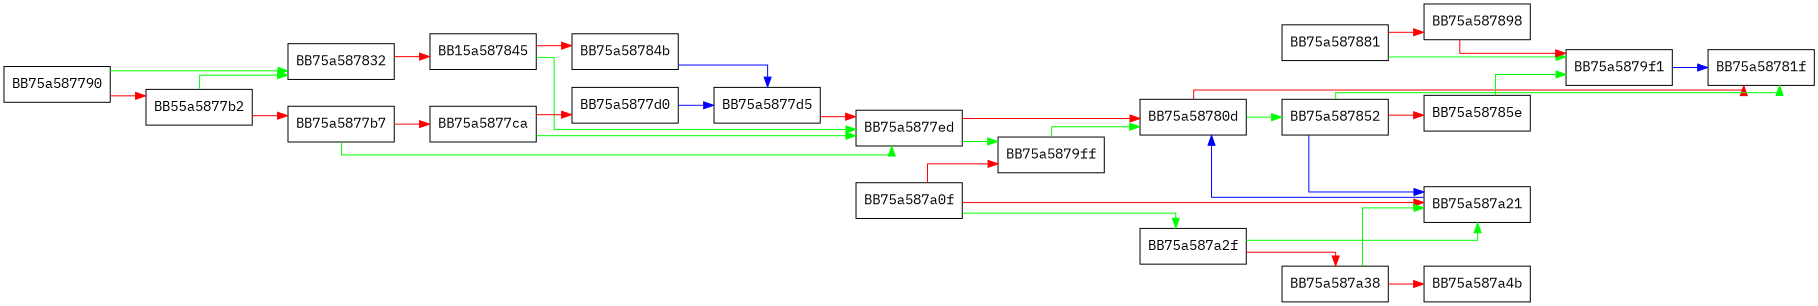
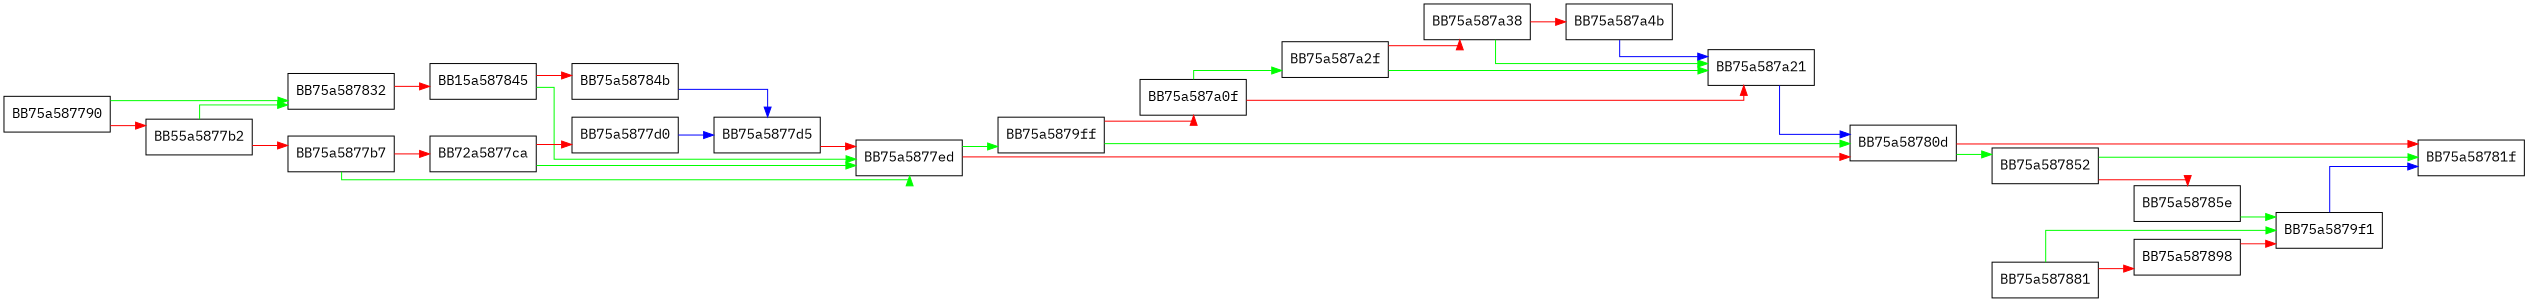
  digraph {
    fontname="IBM Plex Mono"
    rankdir=LR
    splines=ortho
    node [fontname="IBM Plex Mono" shape=box]
    edge [color=red fontname="IBM Plex Mono"]
    BB75a587790
    BB75a587832
    n3 [label=BB55a5877b2]
    n4 [label=BB15a587845]
    BB75a5877b7
    BB75a5877ed
    BB75a5879ff
    BB75a58780d
    BB75a58784b
-   BB75a5877ca
+   BB75a5877ca [label=BB72a5877ca]
    BB75a5877d0
    BB75a587a0f
    BB75a587852
    BB75a58781f
    BB75a5877d5
    BB75a587a2f
    BB75a587a21
    BB75a58785e
    BB75a5879f1
    BB75a587881
    BB75a587898
    BB75a587a38
    BB75a587a4b
    BB75a587790 -> BB75a587832 [color=green]
    BB75a587790 -> n3
    BB75a587832 -> n4
    n3 -> BB75a587832 [color=green]
    n3 -> BB75a5877b7
    n4 -> BB75a5877ed [color=green]
    n4 -> BB75a58784b
    BB75a5877b7 -> BB75a5877ed [color=green]
    BB75a5877b7 -> BB75a5877ca
    BB75a5877ed -> BB75a5879ff [color=green]
    BB75a5877ed -> BB75a58780d
    BB75a5879ff -> BB75a58780d [color=green]
-   BB75a587a0f -> BB75a5879ff
+   BB75a5879ff -> BB75a587a0f
    BB75a58780d -> BB75a587852 [color=green]
    BB75a58780d -> BB75a58781f
    BB75a58784b -> BB75a5877d5 [color=blue]
    BB75a5877ca -> BB75a5877ed [color=green]
    BB75a5877ca -> BB75a5877d0
    BB75a5877d0 -> BB75a5877d5 [color=blue]
    BB75a587a0f -> BB75a587a2f [color=green]
    BB75a587a0f -> BB75a587a21
    BB75a587852 -> BB75a58781f [color=green]
    BB75a587852 -> BB75a58785e
    BB75a5877d5 -> BB75a5877ed
    BB75a587a2f -> BB75a587a21 [color=green]
    BB75a587a2f -> BB75a587a38
    BB75a587a21 -> BB75a58780d [color=blue]
    BB75a58785e -> BB75a5879f1 [color=green]
    BB75a5879f1 -> BB75a58781f [color=blue]
    BB75a587881 -> BB75a5879f1 [color=green]
    BB75a587881 -> BB75a587898
    BB75a587898 -> BB75a5879f1
    BB75a587a38 -> BB75a587a21 [color=green]
    BB75a587a38 -> BB75a587a4b
-   BB75a587852 -> BB75a587a21 [color=blue]
+   BB75a587a4b -> BB75a587a21 [color=blue]
  }
